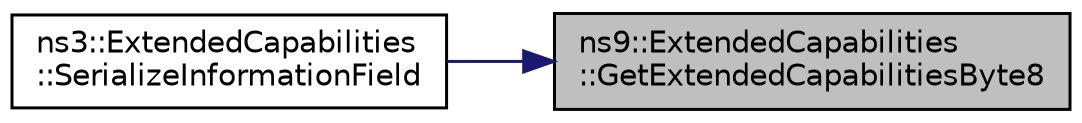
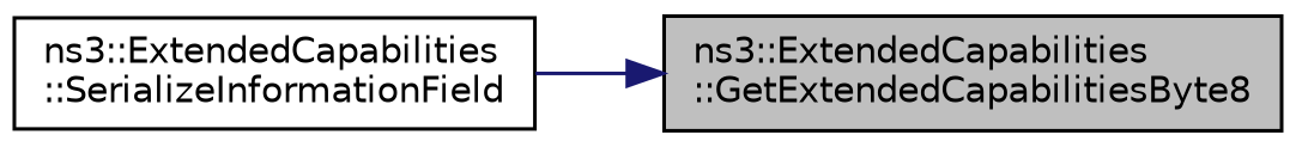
  digraph {
    rankdir=RL
    node [color=black fontname=Helvetica fontsize=10 shape=record style=filled]
-   n1 [fillcolor=grey75 fontcolor=black height=0.2 label="ns9::ExtendedCapabilities\l::GetExtendedCapabilitiesByte8" width=0.4]
+   n1 [fillcolor=grey75 fontcolor=black height=0.2 label="ns3::ExtendedCapabilities\l::GetExtendedCapabilitiesByte8" width=0.4]
    n2 [fillcolor=white height=0.2 label="ns3::ExtendedCapabilities\l::SerializeInformationField" width=0.4]
    n1 -> n2 [color=midnightblue dir=back fontname=Helvetica fontsize=10 labelfontname=Helvetica labelfontsize=10 style=solid]
  }
